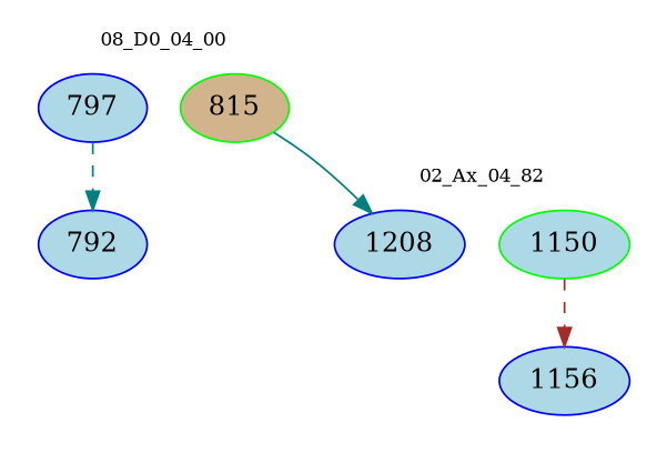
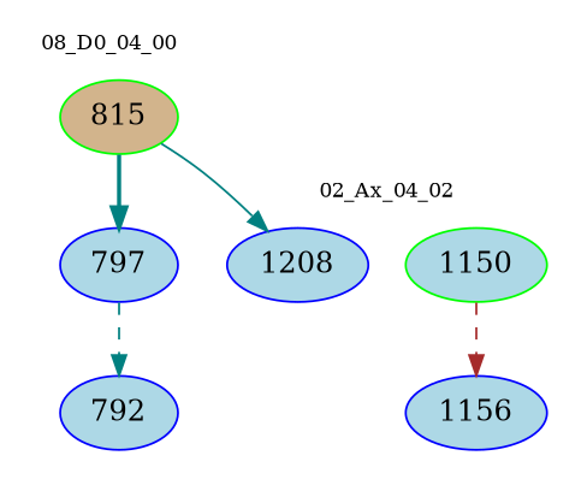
  digraph {
    node [color=blue fillcolor=lightblue style=filled]
    edge [arrowhead=normal color=teal style=dashed]
    n1 [color=green label=1150]
    n2 [label=1156]
    n3 [label=1208]
    n4 [color=green fillcolor=tan label=815]
    n5 [label=797]
    n6 [label=792]
    subgraph cluster_1 {
      color=white
      fontsize=10
-     label="02_Ax_04_82"
+     label="02_Ax_04_02"
      n1
      n2
      n3
    }
    subgraph cluster_2 {
      color=white
      fontsize=10
      label="08_D0_04_00"
      n4
      n5
      n6
    }
    n1 -> n2 [color=brown]
    n4 -> n3 [style=solid]
+   n4 -> n5 [style=bold]
    n5 -> n6
  }
